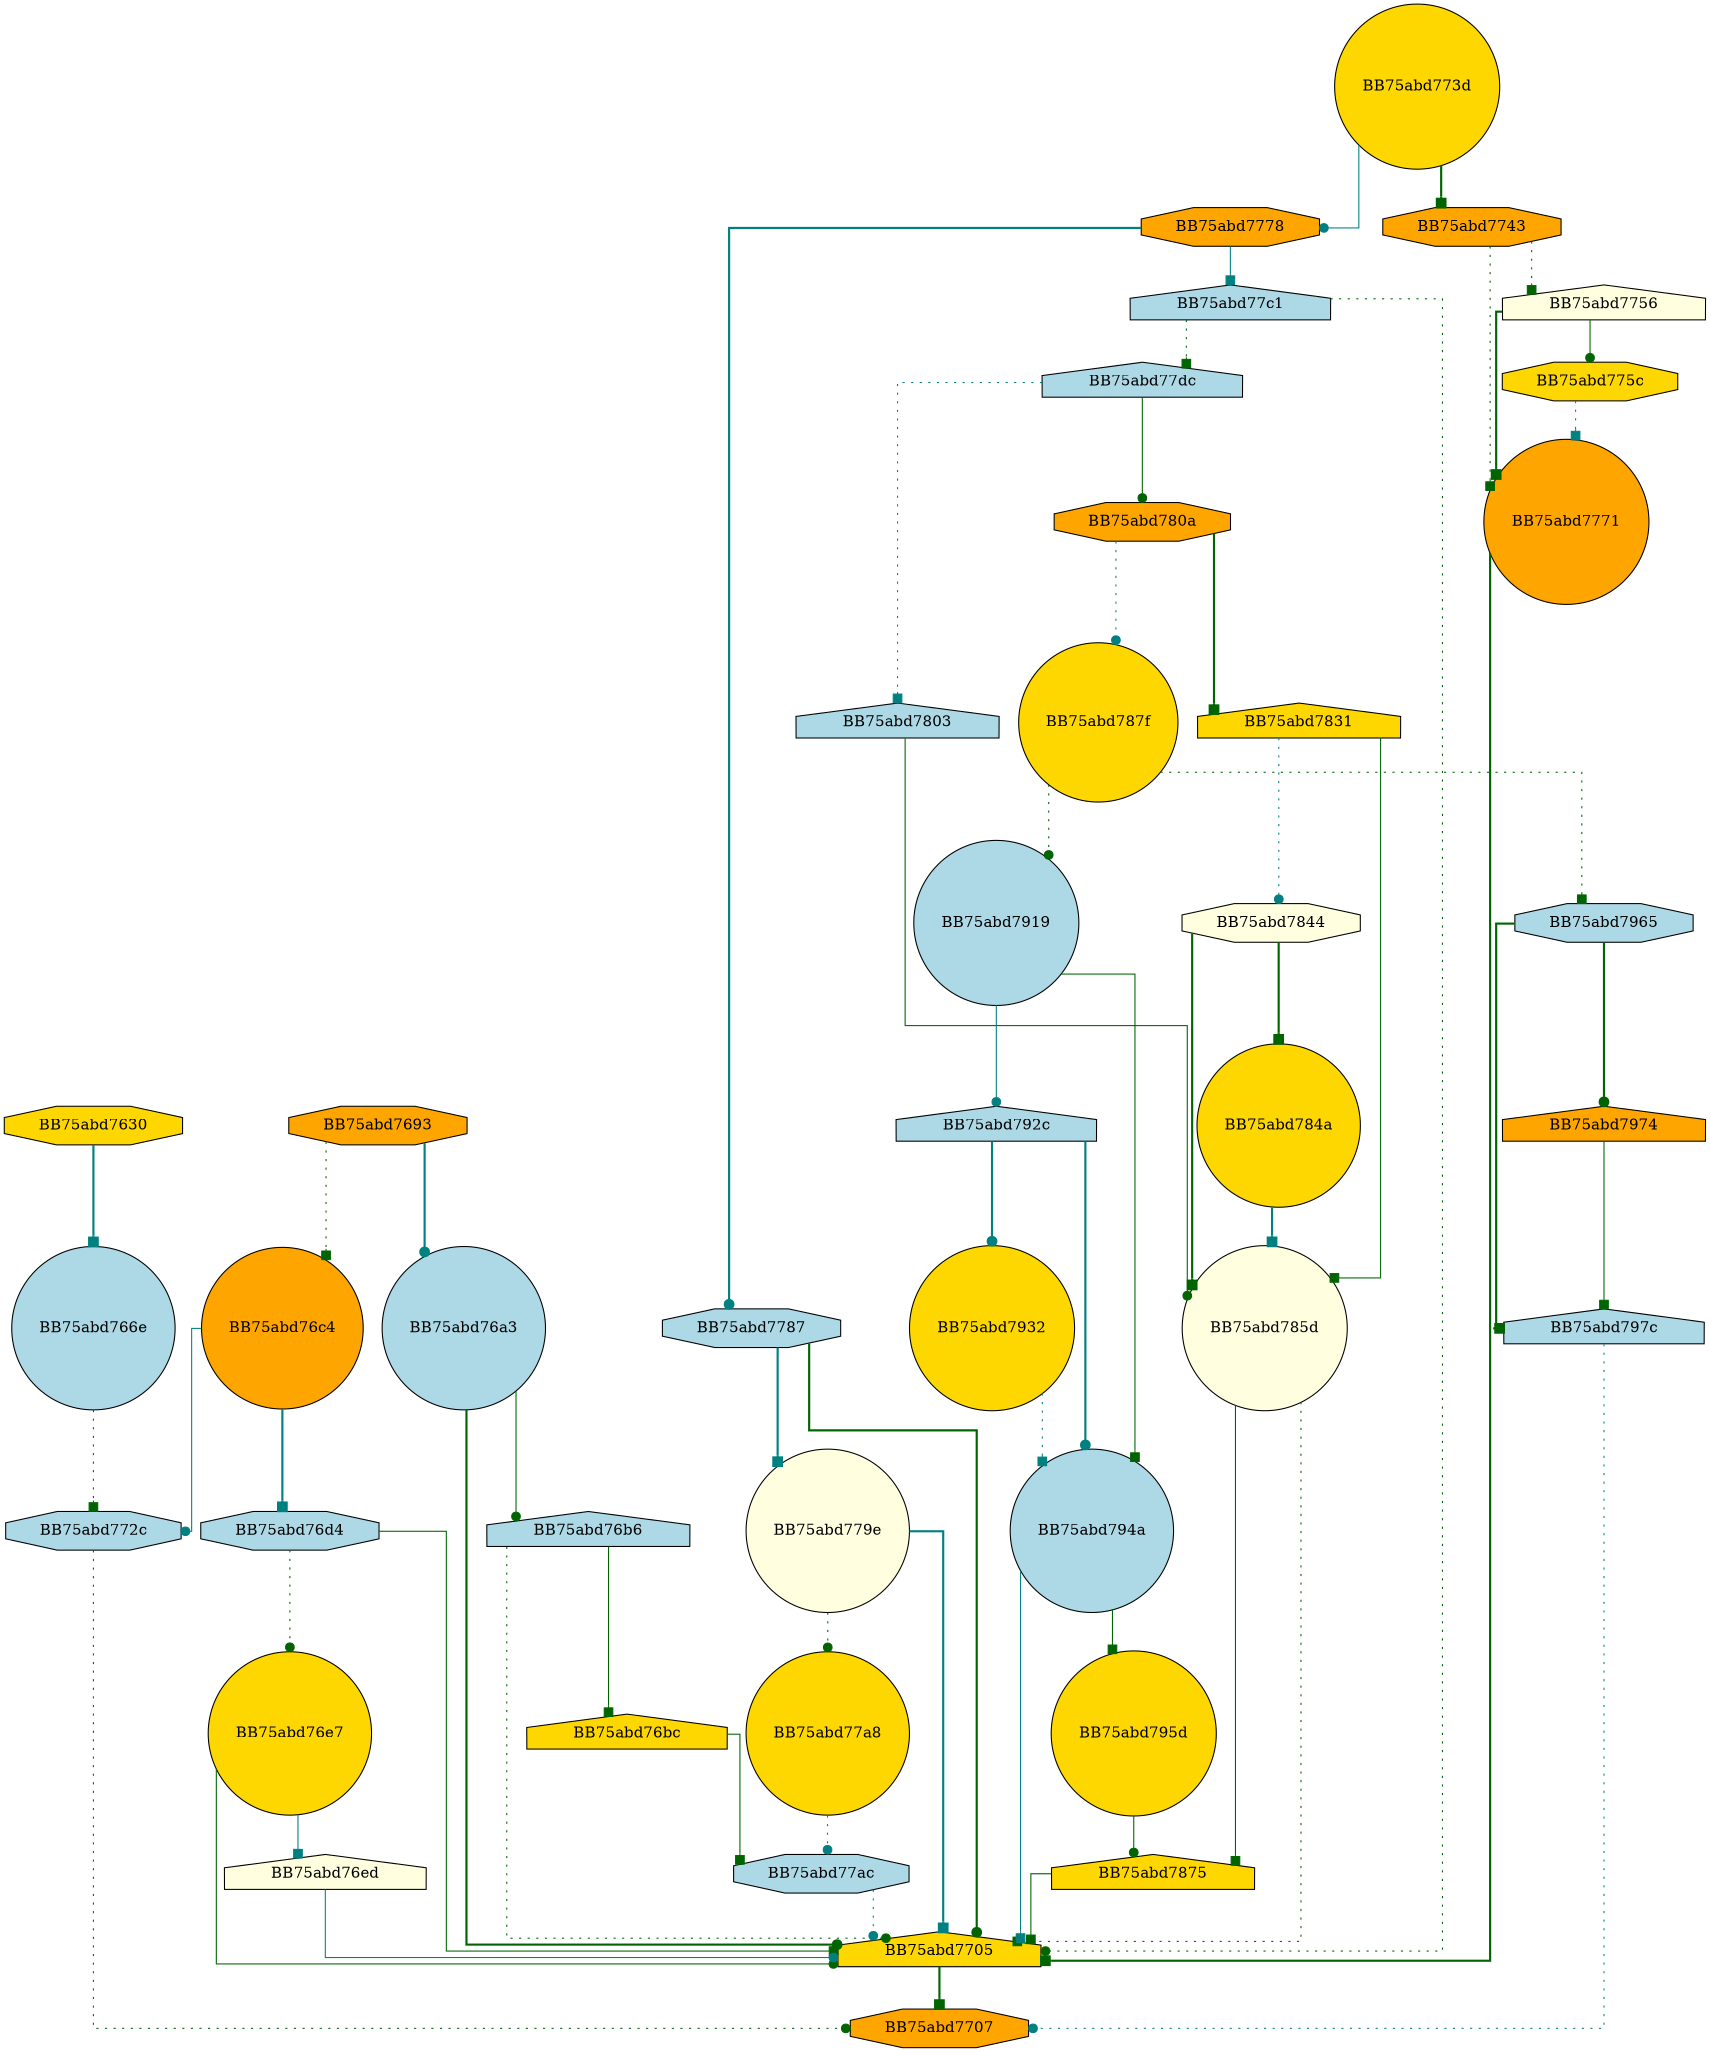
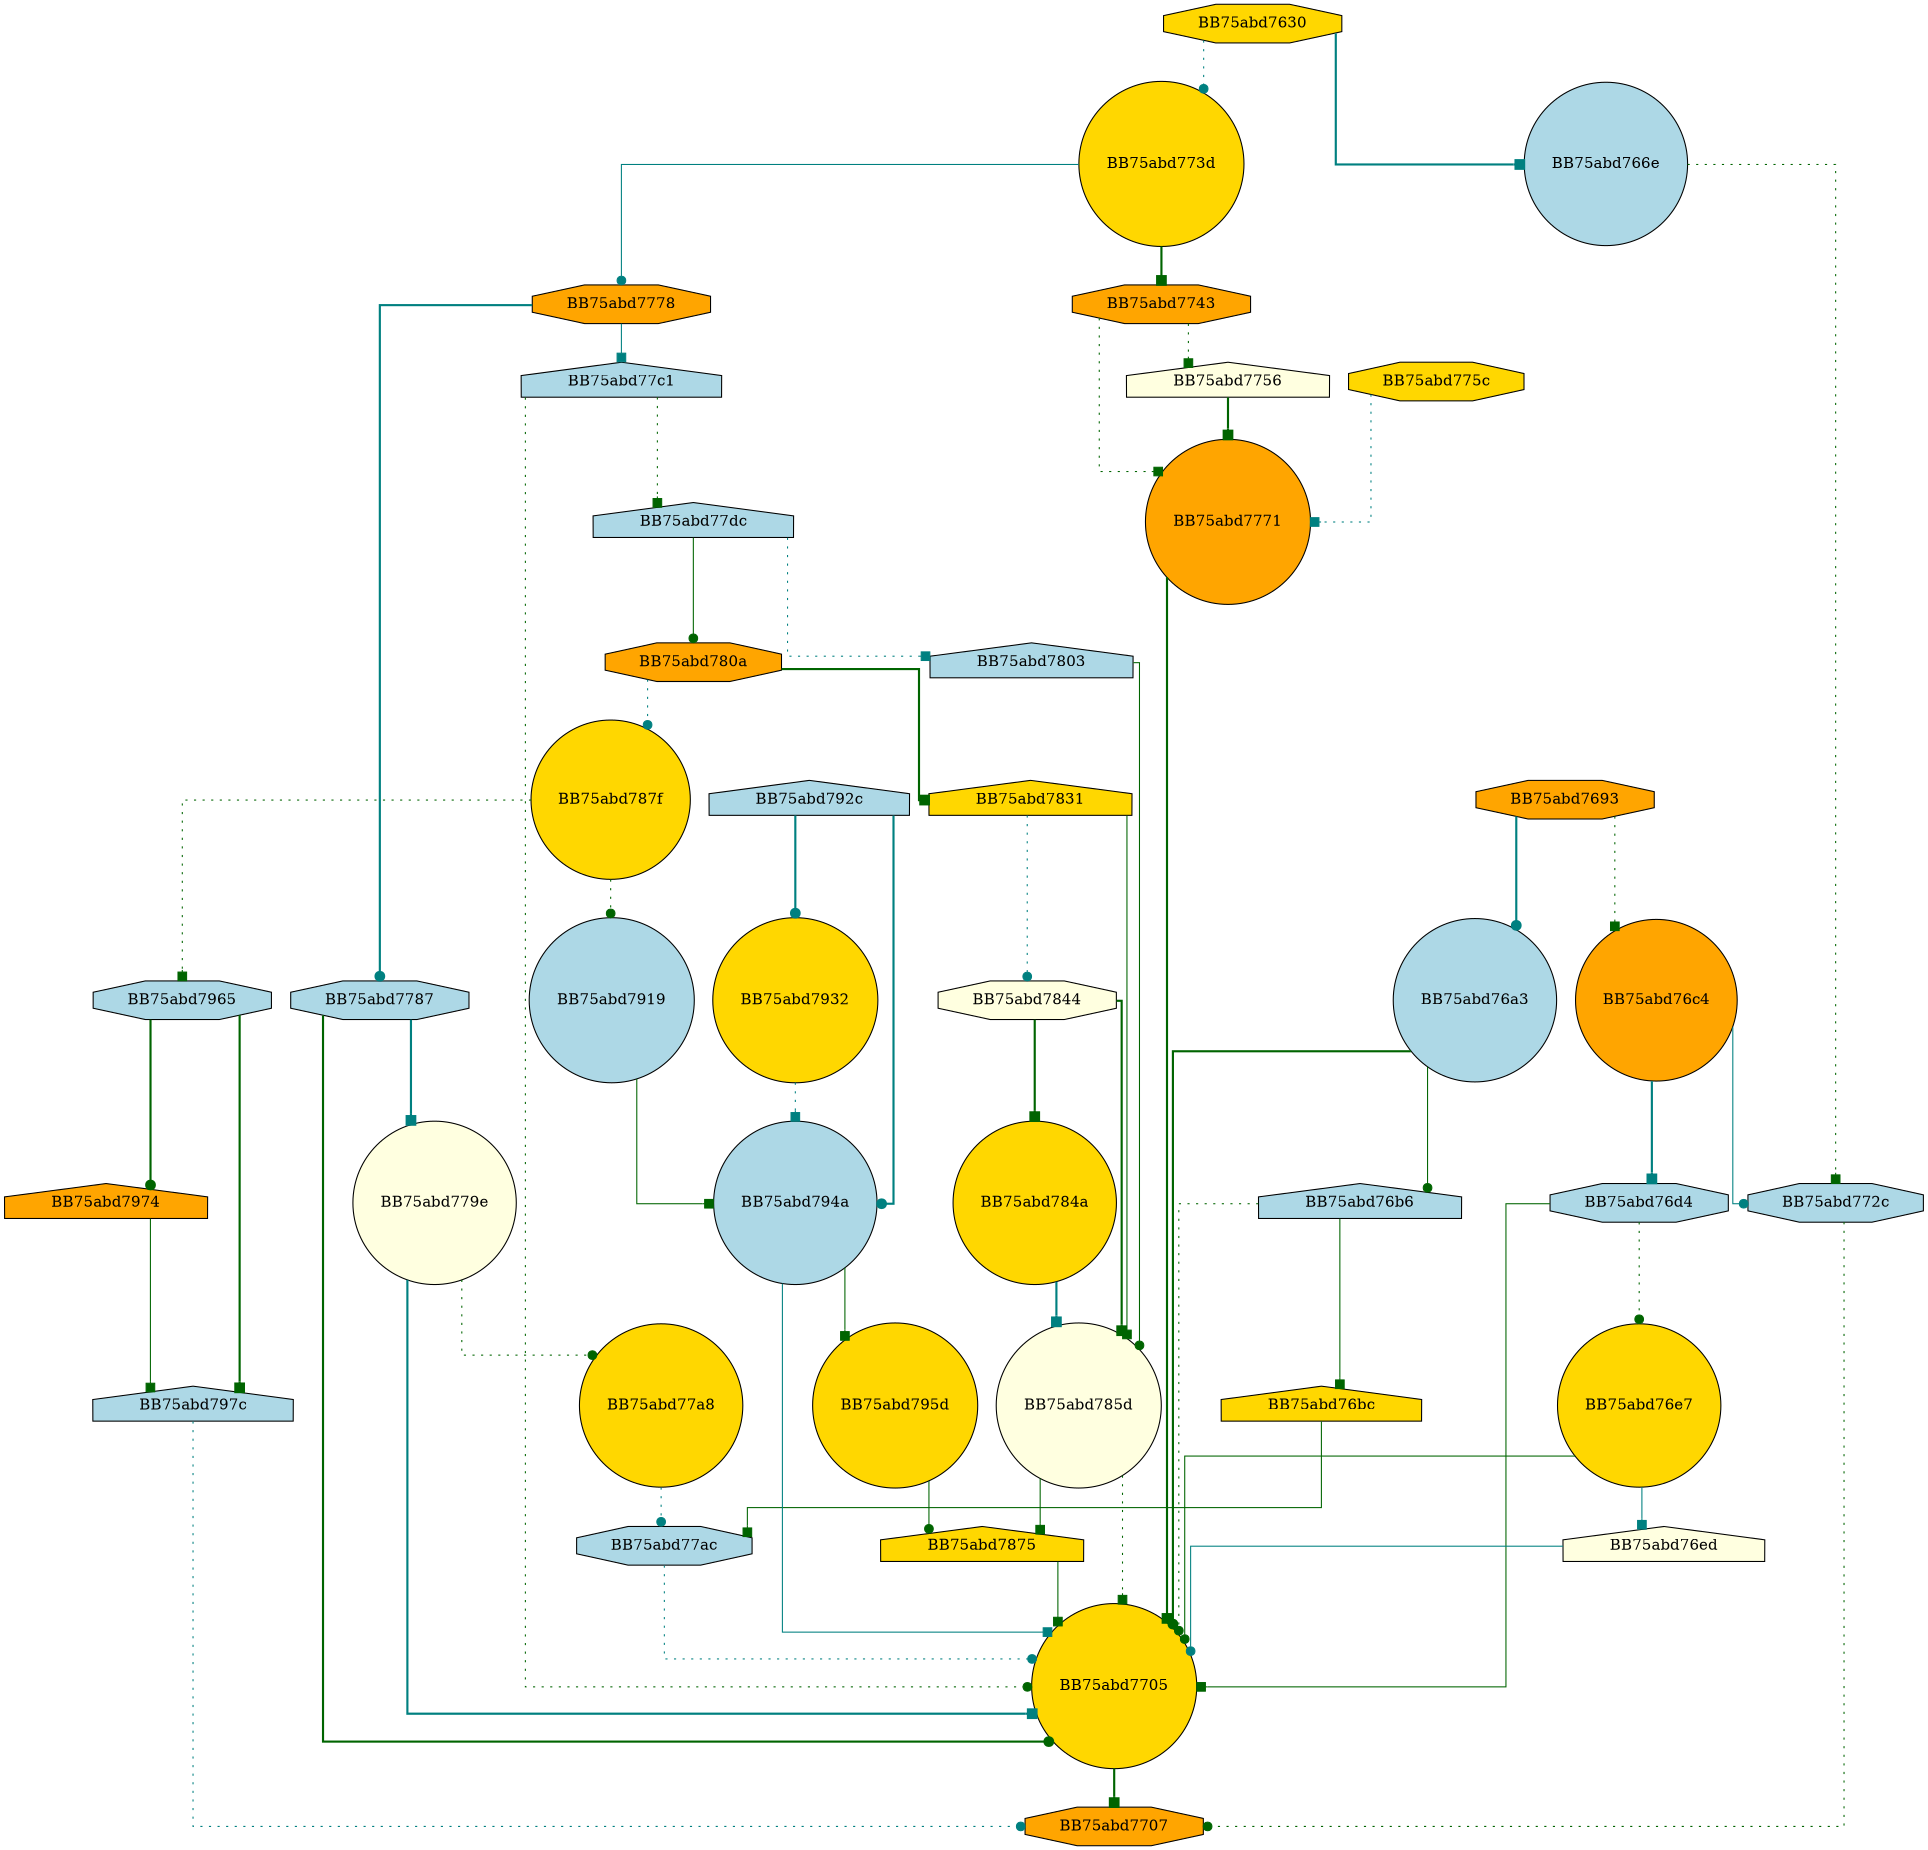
  digraph {
    splines=ortho
    node [fillcolor=lightblue shape=circle style=filled]
    edge [arrowhead=box color=darkgreen style=dotted]
    BB75abd7630 [fillcolor=gold shape=octagon]
    BB75abd773d [fillcolor=gold]
    BB75abd766e
    BB75abd7778 [fillcolor=orange shape=octagon]
    BB75abd7743 [fillcolor=orange shape=octagon]
    BB75abd772c [shape=octagon]
    BB75abd77c1 [shape=house]
    BB75abd7787 [shape=octagon]
    BB75abd7771 [fillcolor=orange]
    BB75abd7756 [fillcolor=lightyellow shape=house]
    BB75abd7707 [fillcolor=orange shape=octagon]
    BB75abd7693 [fillcolor=orange shape=octagon]
    BB75abd76c4 [fillcolor=orange]
    BB75abd76a3
    BB75abd76d4 [shape=octagon]
-   BB75abd7705 [fillcolor=gold shape=house]
+   BB75abd7705 [fillcolor=gold]
    BB75abd76b6 [shape=house]
    BB75abd76e7 [fillcolor=gold]
    BB75abd76bc [fillcolor=gold shape=house]
    BB75abd77ac [shape=octagon]
    BB75abd76ed [fillcolor=lightyellow shape=house]
    BB75abd77dc [shape=house]
    BB75abd779e [fillcolor=lightyellow]
    BB75abd775c [fillcolor=gold shape=octagon]
    BB75abd780a [fillcolor=orange shape=octagon]
    BB75abd7803 [shape=house]
    BB75abd77a8 [fillcolor=gold]
    BB75abd787f [fillcolor=gold]
    BB75abd7831 [fillcolor=gold shape=house]
    BB75abd785d [fillcolor=lightyellow]
    BB75abd7965 [shape=octagon]
    BB75abd7919
    BB75abd7844 [fillcolor=lightyellow shape=octagon]
    BB75abd7875 [fillcolor=gold shape=house]
    BB75abd797c [shape=house]
    BB75abd7974 [fillcolor=orange shape=house]
    BB75abd794a
    BB75abd792c [shape=house]
    BB75abd784a [fillcolor=gold]
    BB75abd795d [fillcolor=gold]
    BB75abd7932 [fillcolor=gold]
+   BB75abd7630 -> BB75abd773d [arrowhead=dot color=teal]
    BB75abd7630 -> BB75abd766e [color=teal style=bold]
    BB75abd773d -> BB75abd7778 [arrowhead=dot color=teal style=solid]
    BB75abd773d -> BB75abd7743 [style=bold]
    BB75abd766e -> BB75abd772c
    BB75abd7778 -> BB75abd77c1 [color=teal style=solid]
    BB75abd7778 -> BB75abd7787 [arrowhead=dot color=teal style=bold]
    BB75abd7743 -> BB75abd7771
    BB75abd7743 -> BB75abd7756
    BB75abd772c -> BB75abd7707 [arrowhead=dot]
    BB75abd77c1 -> BB75abd7705 [arrowhead=dot]
    BB75abd77c1 -> BB75abd77dc
    BB75abd7787 -> BB75abd7705 [arrowhead=dot style=bold]
    BB75abd7787 -> BB75abd779e [color=teal style=bold]
    BB75abd7771 -> BB75abd7705 [style=bold]
    BB75abd7756 -> BB75abd7771 [style=bold]
-   BB75abd7756 -> BB75abd775c [arrowhead=dot style=solid]
    BB75abd7693 -> BB75abd76c4
    BB75abd7693 -> BB75abd76a3 [arrowhead=dot color=teal style=bold]
    BB75abd76c4 -> BB75abd772c [arrowhead=dot color=teal style=solid]
    BB75abd76c4 -> BB75abd76d4 [color=teal style=bold]
    BB75abd76a3 -> BB75abd7705 [arrowhead=dot style=bold]
    BB75abd76a3 -> BB75abd76b6 [arrowhead=dot style=solid]
    BB75abd76d4 -> BB75abd7705 [style=solid]
    BB75abd76d4 -> BB75abd76e7 [arrowhead=dot]
    BB75abd7705 -> BB75abd7707 [style=bold]
    BB75abd76b6 -> BB75abd7705 [arrowhead=dot]
    BB75abd76b6 -> BB75abd76bc [style=solid]
    BB75abd76e7 -> BB75abd7705 [arrowhead=dot style=solid]
    BB75abd76e7 -> BB75abd76ed [color=teal style=solid]
    BB75abd76bc -> BB75abd77ac [style=solid]
    BB75abd77ac -> BB75abd7705 [arrowhead=dot color=teal]
    BB75abd76ed -> BB75abd7705 [arrowhead=dot color=teal style=solid]
    BB75abd77dc -> BB75abd780a [arrowhead=dot style=solid]
    BB75abd77dc -> BB75abd7803 [color=teal]
    BB75abd779e -> BB75abd7705 [color=teal style=bold]
    BB75abd779e -> BB75abd77a8 [arrowhead=dot]
    BB75abd775c -> BB75abd7771 [color=teal]
    BB75abd780a -> BB75abd787f [arrowhead=dot color=teal]
    BB75abd780a -> BB75abd7831 [style=bold]
    BB75abd7803 -> BB75abd785d [arrowhead=dot style=solid]
    BB75abd77a8 -> BB75abd77ac [arrowhead=dot color=teal]
    BB75abd787f -> BB75abd7965
    BB75abd787f -> BB75abd7919 [arrowhead=dot]
    BB75abd7831 -> BB75abd785d [style=solid]
    BB75abd7831 -> BB75abd7844 [arrowhead=dot color=teal]
    BB75abd785d -> BB75abd7705
    BB75abd785d -> BB75abd7875 [style=solid]
    BB75abd7965 -> BB75abd797c [style=bold]
    BB75abd7965 -> BB75abd7974 [arrowhead=dot style=bold]
    BB75abd7919 -> BB75abd794a [style=solid]
-   BB75abd7919 -> BB75abd792c [arrowhead=dot color=teal style=solid]
    BB75abd7844 -> BB75abd785d [style=bold]
    BB75abd7844 -> BB75abd784a [style=bold]
    BB75abd7875 -> BB75abd7705 [style=solid]
    BB75abd797c -> BB75abd7707 [arrowhead=dot color=teal]
    BB75abd7974 -> BB75abd797c [style=solid]
    BB75abd794a -> BB75abd7705 [color=teal style=solid]
    BB75abd794a -> BB75abd795d [style=solid]
    BB75abd792c -> BB75abd794a [arrowhead=dot color=teal style=bold]
    BB75abd792c -> BB75abd7932 [arrowhead=dot color=teal style=bold]
    BB75abd784a -> BB75abd785d [color=teal style=bold]
    BB75abd795d -> BB75abd7875 [arrowhead=dot style=solid]
    BB75abd7932 -> BB75abd794a [color=teal]
  }
